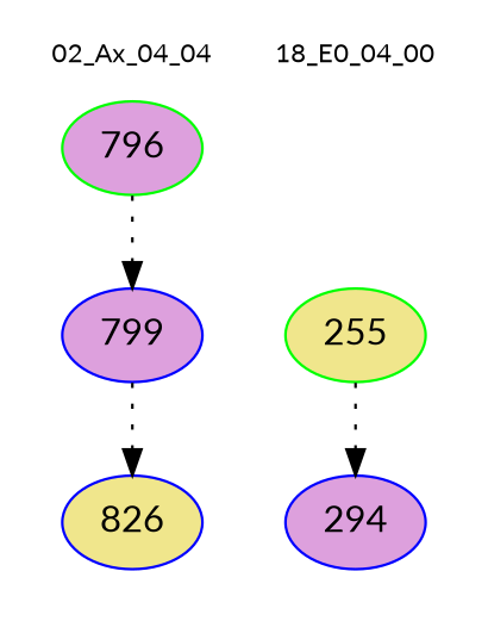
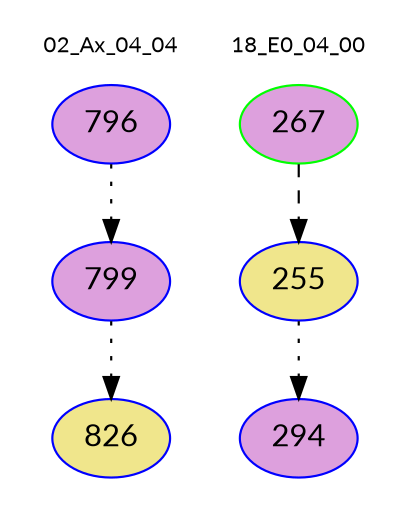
  digraph {
    fontname=Lato
    node [color=blue fillcolor=plum fontname=Lato style=filled]
    edge [color=black fontname=Lato style=dotted]
-   n1 [color=green label=796]
+   n1 [label=796]
    n2 [label=799]
    n3 [fillcolor=khaki label=826]
-   n5 [color=green fillcolor=khaki label=255]
+   n4 [color=green label=267]
+   n5 [fillcolor=khaki label=255]
    n6 [label=294]
    subgraph cluster_1 {
      color=white
      fontsize=10
      label="02_Ax_04_04"
      n1
      n2
      n3
    }
    subgraph cluster_2 {
      color=white
      fontsize=10
      label="18_E0_04_00"
+     n4
      n5
      n6
    }
    n1 -> n2
    n2 -> n3
+   n4 -> n5 [style=dashed]
    n5 -> n6
  }
